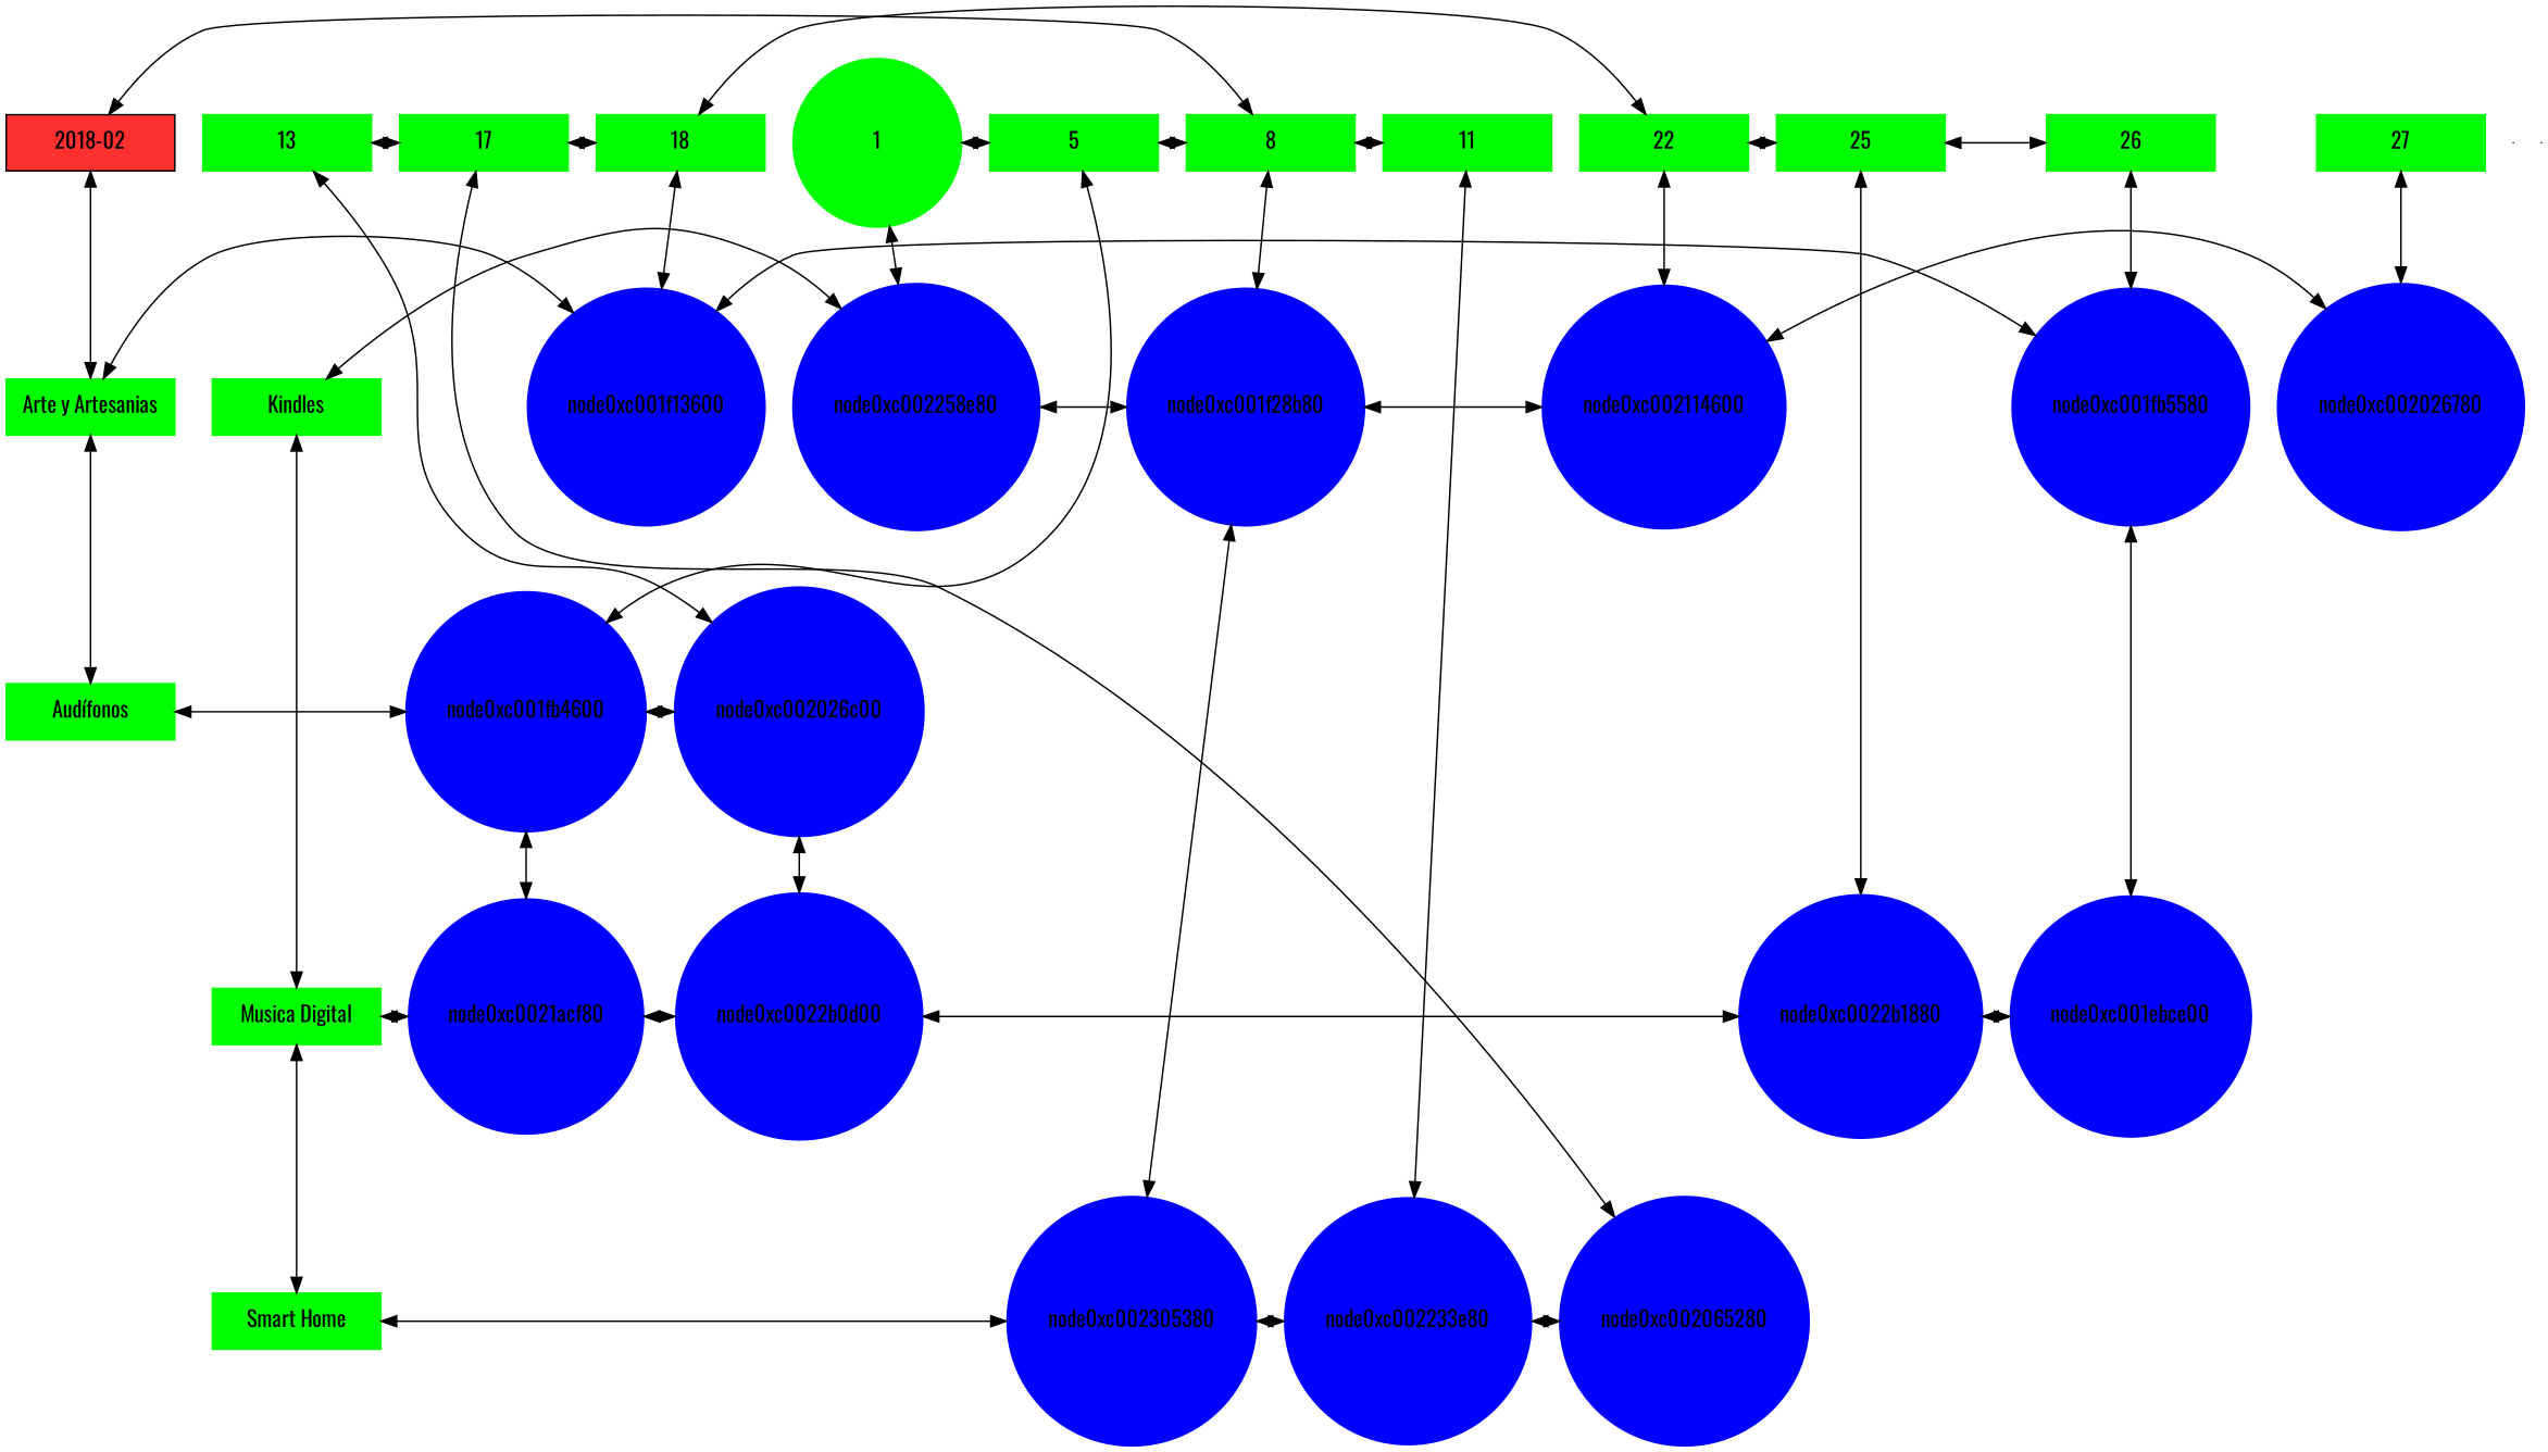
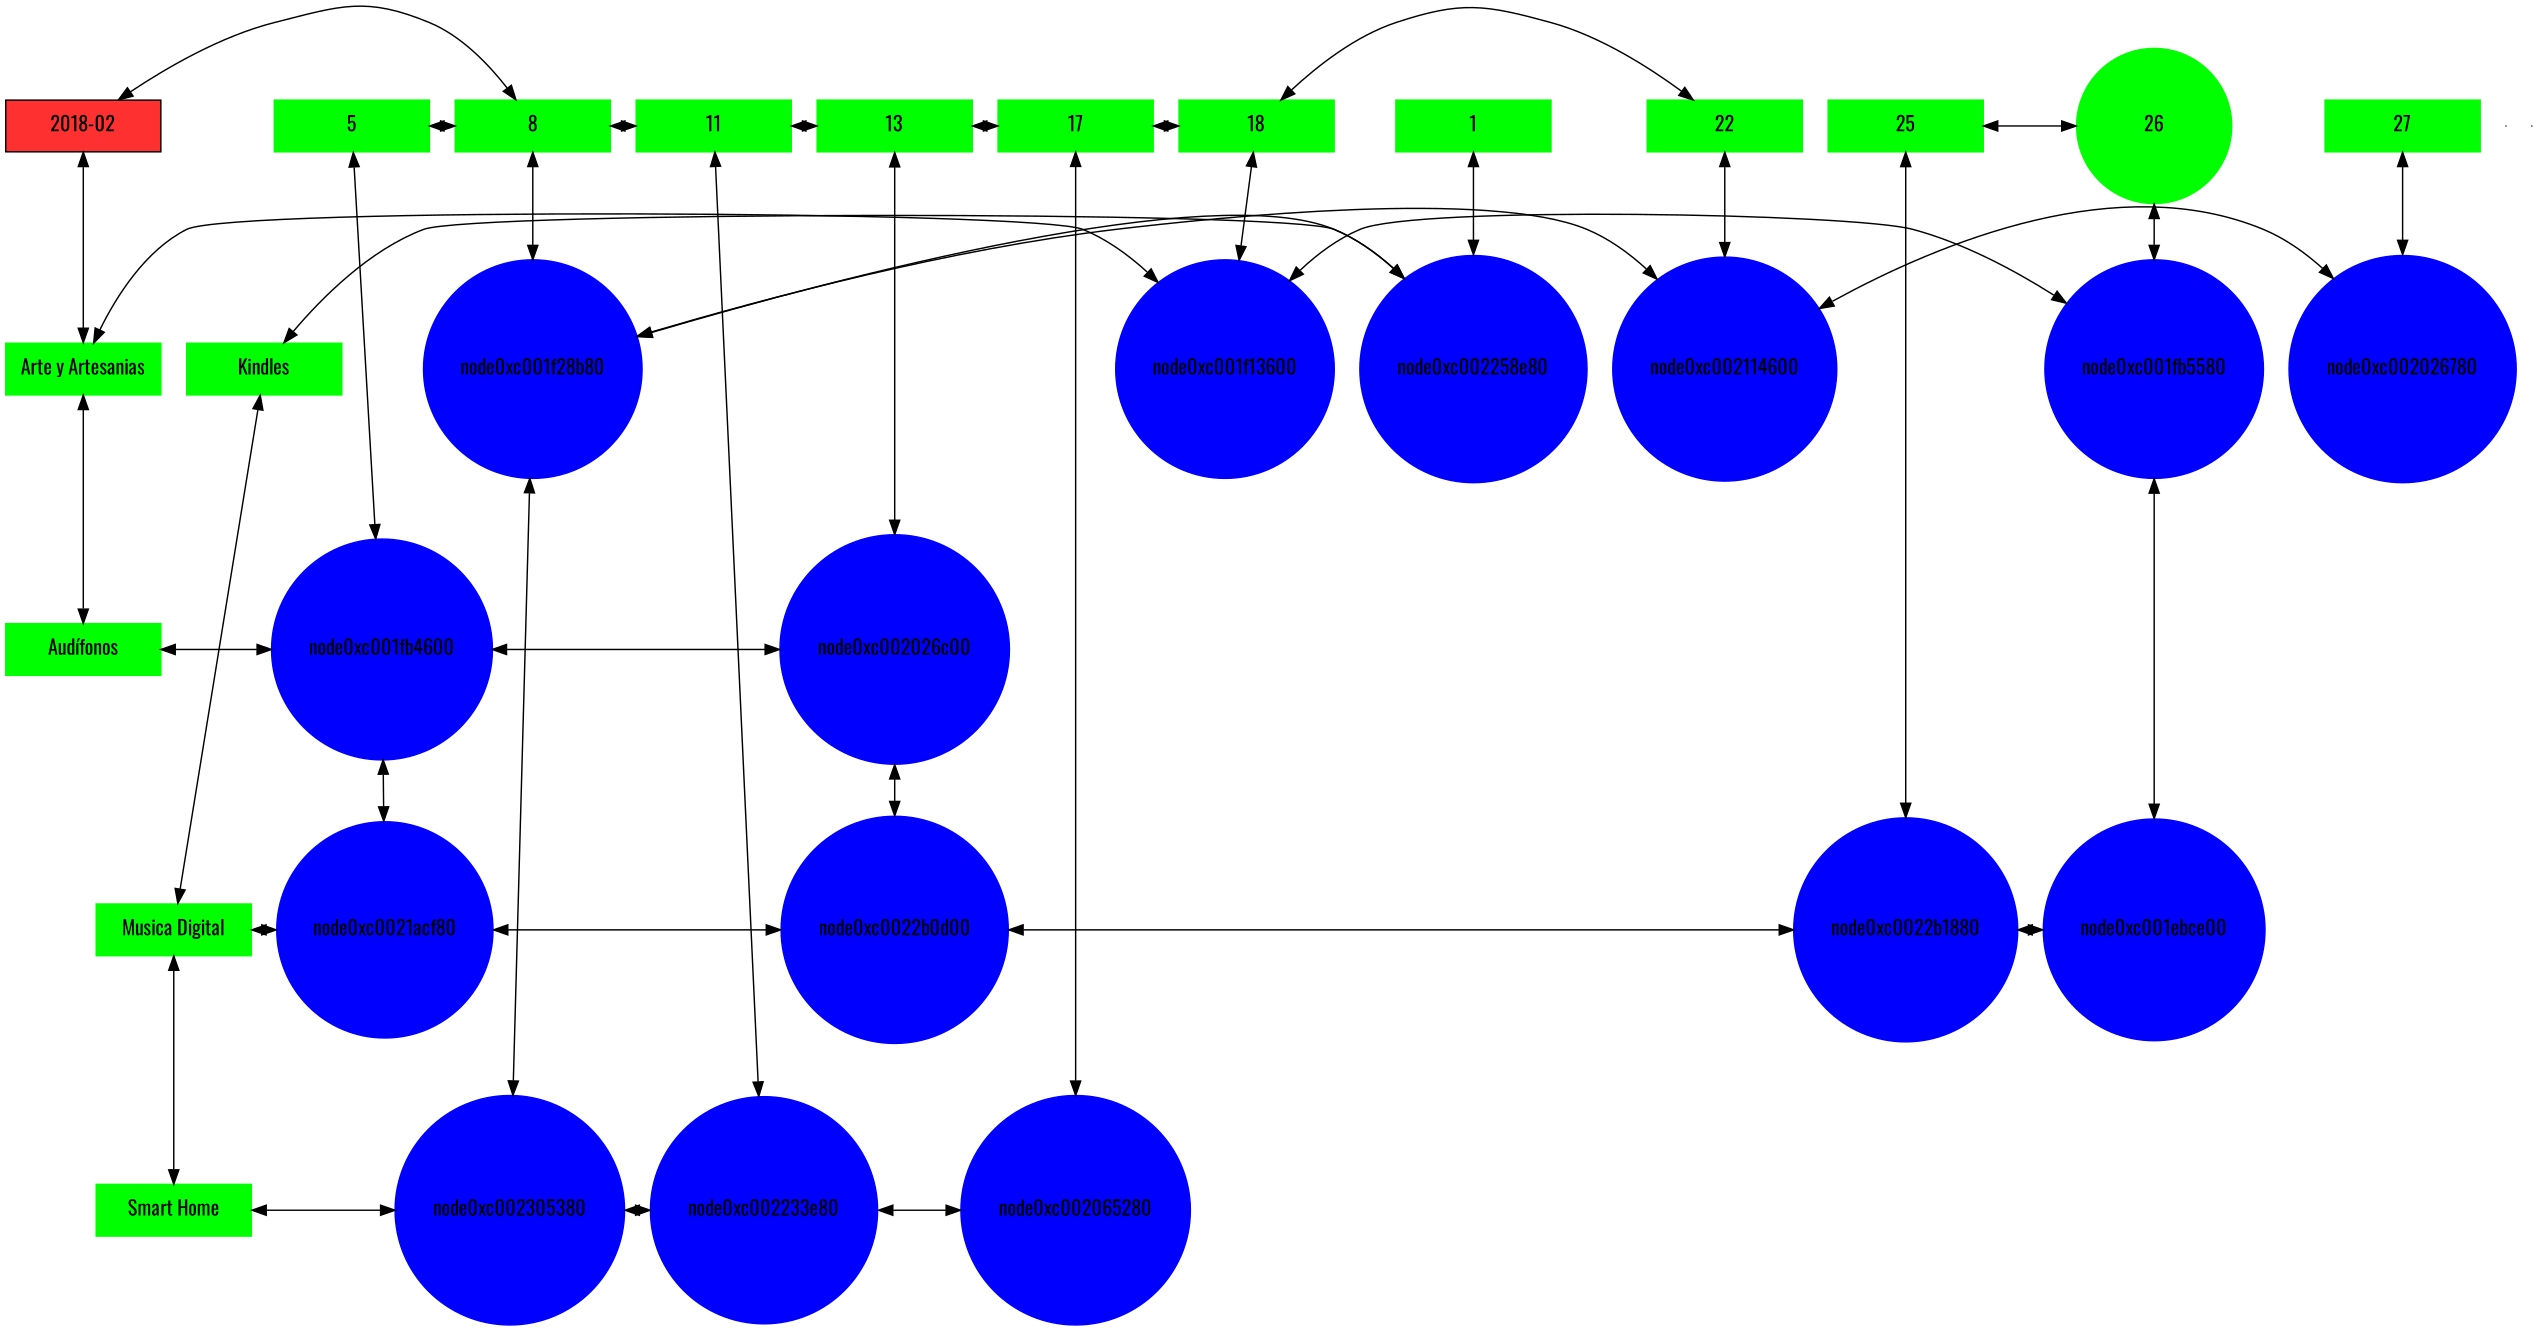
  digraph {
    fontname=Oswald
    node [fontname=Oswald group=1 shape=box style=filled color=green]
    edge [dir=both fontname=Oswald]
    n1 [fillcolor=firebrick1 label="2018-02" width=1.5 color=""]
-   n2 [label=1 shape=circle width=1.5]
+   n2 [label=1 width=1.5]
    n3 [group=5 label=5 width=1.5]
    n4 [group=8 label=8 width=1.5]
    n5 [group=11 label=11 width=1.5]
    n6 [group=13 label=13 width=1.5]
    n7 [group=17 label=17 width=1.5]
    n8 [group=18 label=18 width=1.5]
    n9 [group=22 label=22 width=1.5]
    n10 [group=25 label=25 width=1.5]
-   n11 [group=26 label=26 width=1.5]
+   n11 [group=26 label=26 shape=circle width=1.5]
    n12 [group=27 label=27 width=1.5]
    n13 [label="Arte y Artesanias" width=1.5]
    node0xc001f13600 [color=blue group=18 shape=circle width=0.5]
    node0xc001fb5580 [color=blue group=26 shape=circle width=0.5]
    n16 [label="Audífonos" width=1.5]
    node0xc001fb4600 [color=blue group=5 shape=circle width=0.5]
    node0xc002026c00 [color=blue group=13 shape=circle width=0.5]
    n19 [label=Kindles width=1.5]
    node0xc002258e80 [color=blue shape=circle width=0.5]
    node0xc001f28b80 [color=blue group=8 shape=circle width=0.5]
    node0xc002114600 [color=blue group=22 shape=circle width=0.5]
    node0xc002026780 [color=blue group=27 shape=circle width=0.5]
    n24 [label="Musica Digital" width=1.5]
    node0xc0021acf80 [color=blue group=5 shape=circle width=0.5]
    node0xc0022b0d00 [color=blue group=13 shape=circle width=0.5]
    node0xc0022b1880 [color=blue group=25 shape=circle width=0.5]
    node0xc001ebce00 [color=blue group=26 shape=circle width=0.5]
    n29 [label="Smart Home" width=1.5]
    node0xc002305380 [color=blue group=8 shape=circle width=0.5]
    node0xc002233e80 [color=blue group=11 shape=circle width=0.5]
    node0xc002065280 [color=blue group=17 shape=circle width=0.5]
    e0 [shape=point width=0 group="" style="" color=""]
    e1 [shape=point width=0 group="" style="" color=""]
    subgraph sub_1 {
      rank=same
      n1
      n2
    }
    subgraph sub_2 {
      rank=same
      n2
      n3
    }
    subgraph sub_3 {
      rank=same
      n3
      n4
    }
    subgraph sub_4 {
      rank=same
      n4
      n5
    }
    subgraph sub_5 {
      rank=same
      n5
      n6
    }
    subgraph sub_6 {
      rank=same
      n6
      n7
    }
    subgraph sub_7 {
      rank=same
      n7
      n8
    }
    subgraph sub_8 {
      rank=same
      n8
      n9
    }
    subgraph sub_9 {
      rank=same
      n9
      n10
    }
    subgraph sub_10 {
      rank=same
      n10
      n11
    }
    subgraph sub_11 {
      rank=same
      n11
      n12
    }
    subgraph sub_12 {
      rank=same
      n13
      node0xc001f13600
    }
    subgraph sub_13 {
      rank=same
      node0xc001f13600
      node0xc001fb5580
    }
    subgraph sub_14 {
      rank=same
      n16
      node0xc001fb4600
    }
    subgraph sub_15 {
      rank=same
      node0xc001fb4600
      node0xc002026c00
    }
    subgraph sub_16 {
      rank=same
      n19
      node0xc002258e80
    }
    subgraph sub_17 {
      rank=same
      node0xc002258e80
      node0xc001f28b80
    }
    subgraph sub_18 {
      rank=same
      node0xc001f28b80
      node0xc002114600
    }
    subgraph sub_19 {
      rank=same
      node0xc002114600
      node0xc002026780
    }
    subgraph sub_20 {
      rank=same
      n24
      node0xc0021acf80
    }
    subgraph sub_21 {
      rank=same
      node0xc0021acf80
      node0xc0022b0d00
    }
    subgraph sub_22 {
      rank=same
      node0xc0022b0d00
      node0xc0022b1880
    }
    subgraph sub_23 {
      rank=same
      node0xc0022b1880
      node0xc001ebce00
    }
    subgraph sub_24 {
      rank=same
      n29
      node0xc002305380
    }
    subgraph sub_25 {
      rank=same
      node0xc002305380
      node0xc002233e80
    }
    subgraph sub_26 {
      rank=same
      node0xc002233e80
      node0xc002065280
    }
    n1 -> n4
    n1 -> n13
-   n2 -> n3
    n2 -> node0xc002258e80
    n3 -> n4
    n3 -> node0xc001fb4600
    n4 -> n5
    n4 -> node0xc001f28b80
+   n5 -> n6
    n5 -> node0xc002233e80
    n6 -> n7
    n6 -> node0xc002026c00
    n7 -> n8
    n7 -> node0xc002065280
    n8 -> n9
    n8 -> node0xc001f13600
-   n9 -> n10
    n9 -> node0xc002114600
    n10 -> n11
    n10 -> node0xc0022b1880
    n11 -> node0xc001fb5580
    n12 -> node0xc002026780
    n13 -> node0xc001f13600
    n13 -> n16
    node0xc001f13600 -> node0xc001fb5580
    node0xc001fb5580 -> node0xc001ebce00
    n16 -> node0xc001fb4600
    node0xc001fb4600 -> node0xc002026c00
    node0xc001fb4600 -> node0xc0021acf80
    node0xc002026c00 -> node0xc0022b0d00
    n19 -> node0xc002258e80
    n19 -> n24
    node0xc002258e80 -> node0xc001f28b80
    node0xc001f28b80 -> node0xc002114600
    node0xc001f28b80 -> node0xc002305380
    node0xc002114600 -> node0xc002026780
    n24 -> node0xc0021acf80
    n24 -> n29
    node0xc0021acf80 -> node0xc0022b0d00
    node0xc0022b0d00 -> node0xc0022b1880
    node0xc0022b1880 -> node0xc001ebce00
    n29 -> node0xc002305380
    node0xc002305380 -> node0xc002233e80
    node0xc002233e80 -> node0xc002065280
  }
